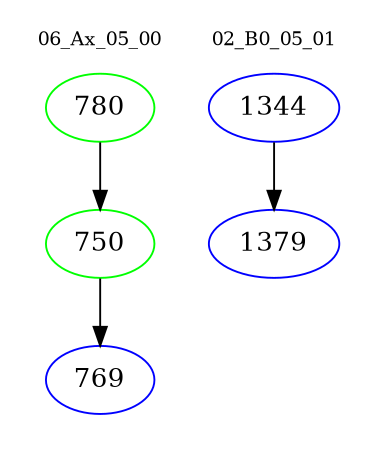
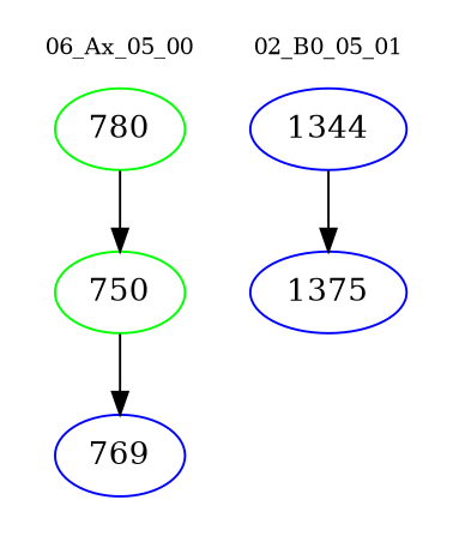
  digraph {
    fontname="DejaVu Serif"
    node [color=blue fontname="DejaVu Serif"]
    edge [color=black fontname="DejaVu Serif"]
    n1 [color=green label=780]
    n2 [color=green label=750]
    n3 [label=769]
    n4 [label=1344]
-   n5 [label=1379]
+   n5 [label=1375]
    subgraph cluster_1 {
      color=white
      fontsize=10
      label="06_Ax_05_00"
      n1
      n2
      n3
    }
    subgraph cluster_2 {
      color=white
      fontsize=10
      label="02_B0_05_01"
      n4
      n5
    }
    n1 -> n2
    n2 -> n3
    n4 -> n5
  }
